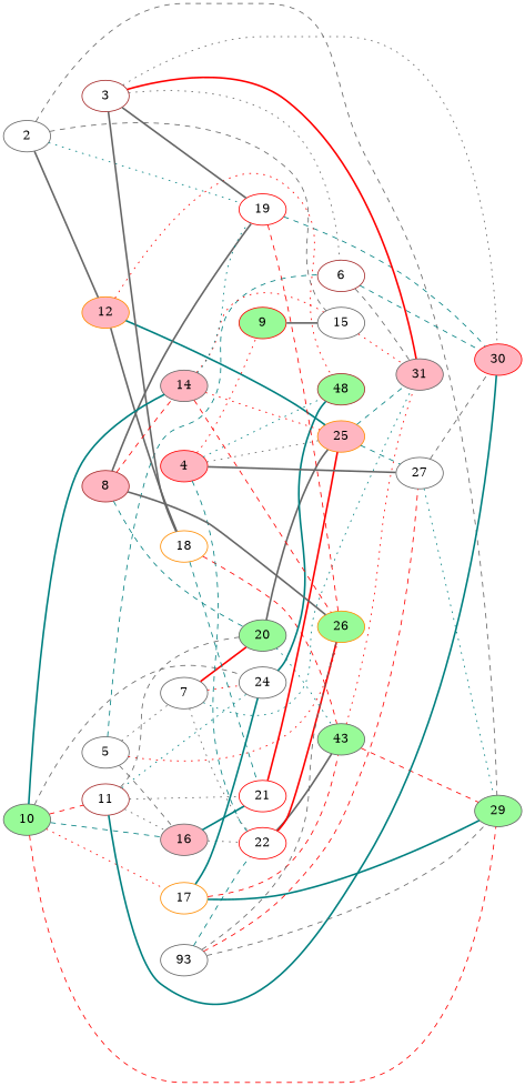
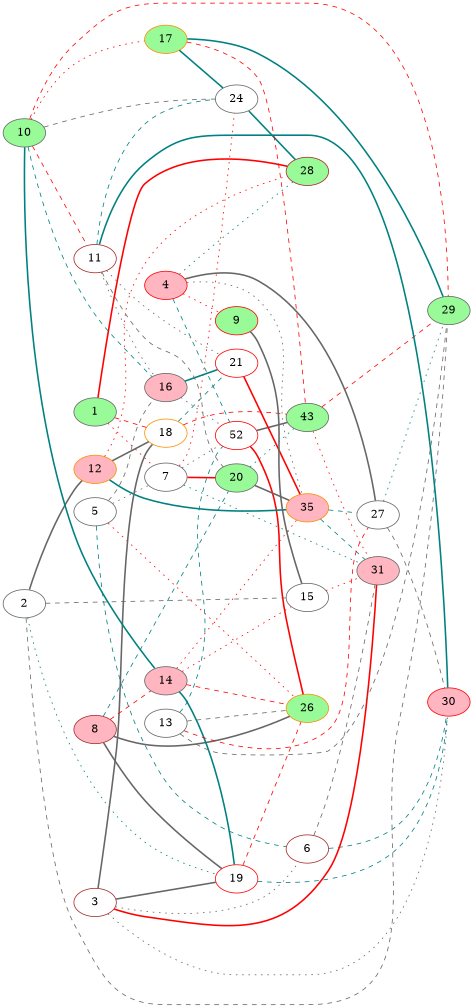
  graph {
    rankdir=LR
    node [color=gray40 fillcolor=white style=filled]
    edge [color=gray40 style=dashed weight=1.0]
+   1 [fillcolor=palegreen]
    7
    18 [color=darkorange]
-   28 [color=brown fillcolor=palegreen label=48]
+   28 [color=brown fillcolor=palegreen]
    31 [fillcolor=lightpink]
-   22 [color=red]
+   22 [color=red label=52]
    20 [fillcolor=palegreen]
    24
    21 [color=red]
    n10 [fillcolor=palegreen label=43]
    12 [color=darkorange fillcolor=lightpink]
    2
    15
    19 [color=red]
    29 [fillcolor=palegreen]
    5
    6 [color=brown]
    16 [fillcolor=lightpink]
    26 [color=darkorange fillcolor=palegreen]
-   25 [color=darkorange fillcolor=lightpink]
+   25 [color=darkorange fillcolor=lightpink label=35]
    30 [color=red fillcolor=lightpink]
    3 [color=brown]
    4 [color=red fillcolor=lightpink]
    9 [color=red fillcolor=palegreen]
    27
    8 [color=brown fillcolor=lightpink]
    14 [fillcolor=lightpink]
    10 [fillcolor=palegreen]
    11 [color=brown]
-   17 [color=darkorange]
-   13 [label=93]
+   17 [color=darkorange fillcolor=palegreen]
+   13
+   1 -- 7 [color=red style=dotted]
+   1 -- 18 [color=red]
+   1 -- 28 [color=red style=bold weight=2.0]
    7 -- 31 [color=teal style=dotted]
    7 -- 22 [style=dotted]
    7 -- 20 [color=red style=bold]
    7 -- 24 [color=red style=dotted]
    18 -- 21 [color=teal]
    18 -- n10 [color=red]
    22 -- n10 [style=bold]
    22 -- 26 [color=red style=bold]
    20 -- n10 [color=teal style=dotted]
    20 -- 25 [style=bold]
    24 -- 28 [color=teal style=bold weight=2.0]
    21 -- 25 [color=red style=bold]
    n10 -- 31 [color=red style=dotted]
    n10 -- 29 [color=red]
    12 -- 18 [style=bold]
    12 -- 28 [color=red style=dotted]
    12 -- 25 [color=teal style=bold weight=2.0]
    2 -- 12 [style=bold]
    2 -- 15 [weight=2.0]
    2 -- 19 [color=teal style=dotted]
    2 -- 29
    15 -- 31 [color=red style=dotted]
    19 -- 26 [color=red]
    19 -- 30 [color=teal]
    5 -- 7 [style=dotted]
    5 -- 6 [color=teal]
    5 -- 16 [weight=2.0]
    5 -- 26 [color=red style=dotted]
    6 -- 31
    6 -- 30 [color=teal]
    16 -- 22 [style=dotted]
    16 -- 21 [color=teal style=bold]
    25 -- 31 [color=teal]
    25 -- 27 [color=teal]
    3 -- 18 [style=bold weight=2.0]
    3 -- 31 [color=red style=bold]
    3 -- 19 [style=bold]
    3 -- 6 [style=dotted]
    3 -- 30 [style=dotted]
    4 -- 28 [color=teal style=dotted]
    4 -- 22 [color=teal]
    4 -- 25 [style=dotted]
    4 -- 9 [color=red style=dotted weight=2.0]
    4 -- 27 [style=bold]
    9 -- 15 [style=bold weight=2.0]
    27 -- 29 [color=teal style=dotted]
    27 -- 30 [weight=2.0]
    8 -- 20 [color=teal weight=2.0]
    8 -- 19 [style=bold weight=2.0]
    8 -- 26 [style=bold]
    8 -- 14 [color=red]
    14 -- 15 [color=red style=dotted]
-   14 -- 19 [color=teal style=dotted weight=2.0]
+   14 -- 19 [color=teal style=bold weight=2.0]
    14 -- 26 [color=red]
    14 -- 25 [color=red style=dotted]
    10 -- 24
    10 -- 29 [color=red]
    10 -- 16 [color=teal]
    10 -- 14 [color=teal style=bold]
    10 -- 11 [color=red]
    10 -- 17 [color=red style=dotted]
    11 -- 20
-   11 -- 24 [color=teal style=dotted]
+   11 -- 24 [color=teal]
    11 -- 21 [style=dotted]
    11 -- 16 [style=dotted]
    11 -- 30 [color=teal style=bold]
    17 -- 24 [color=teal style=bold]
    17 -- n10 [color=red]
    17 -- 29 [color=teal style=bold]
    13 -- 22 [color=teal]
    13 -- 29
    13 -- 26
    13 -- 27 [color=red]
  }
